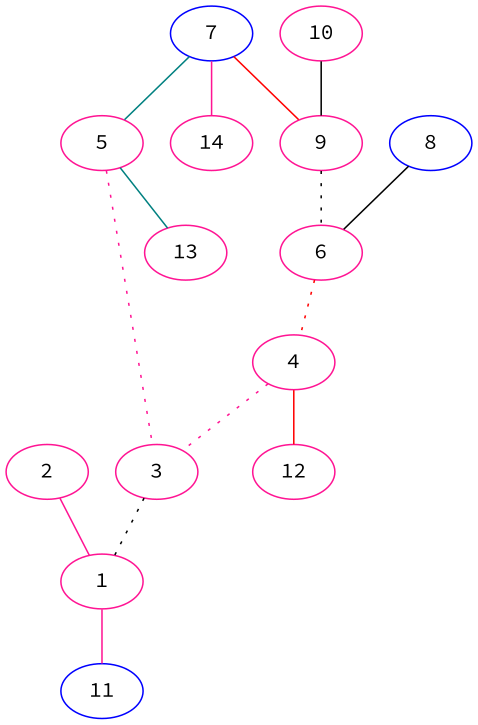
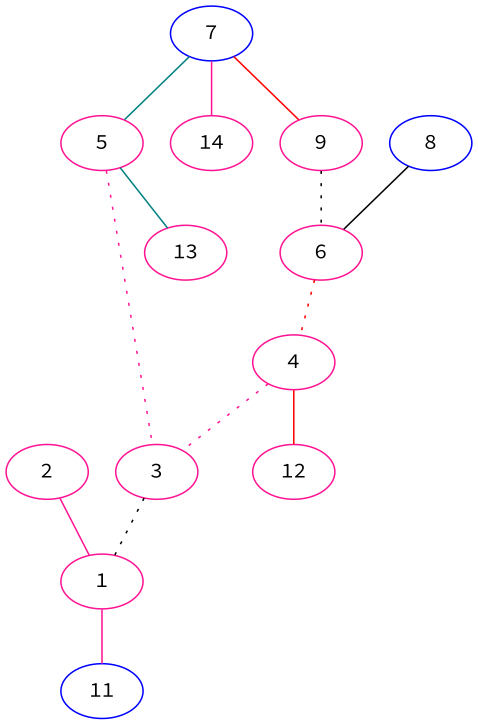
  graph {
    fontname="Source Code Pro"
    node [chem=C color=deeppink fontname="Source Code Pro"]
    edge [color=deeppink fontname="Source Code Pro" style=solid valence=1]
    11 [chem=H color=blue]
    1
    2 [chem=O]
    3
    4
    12 [chem=H]
    5
    13 [chem=H]
    6
    7 [color=blue]
    9
    14 [chem=H]
    8 [chem=Cl color=blue]
-   10 [chem=Cl]
    1 -- 11
    2 -- 1 [valence=2]
    3 -- 1 [color=black style=dotted]
    4 -- 3 [style=dotted valence=2]
    4 -- 12 [color=red]
    5 -- 3 [style=dotted]
    5 -- 13 [color=teal]
    6 -- 4 [color=red style=dotted]
    7 -- 5 [color=teal valence=2]
    7 -- 9 [color=red]
    7 -- 14
    9 -- 6 [color=black style=dotted valence=2]
    8 -- 6 [color=black]
-   10 -- 9 [color=black]
  }
